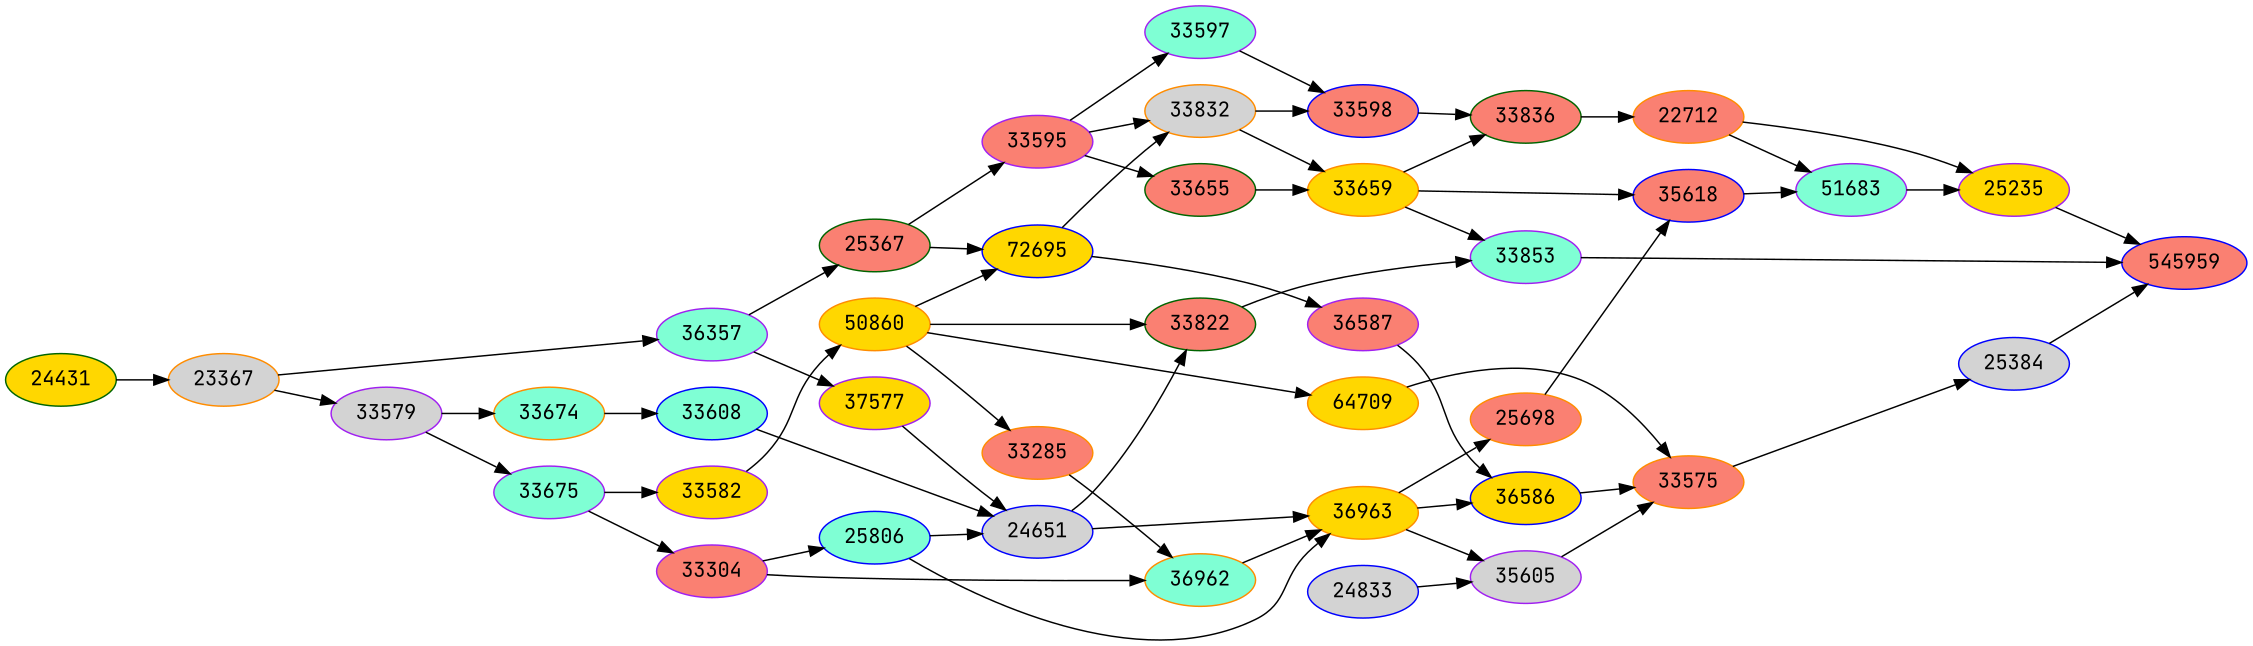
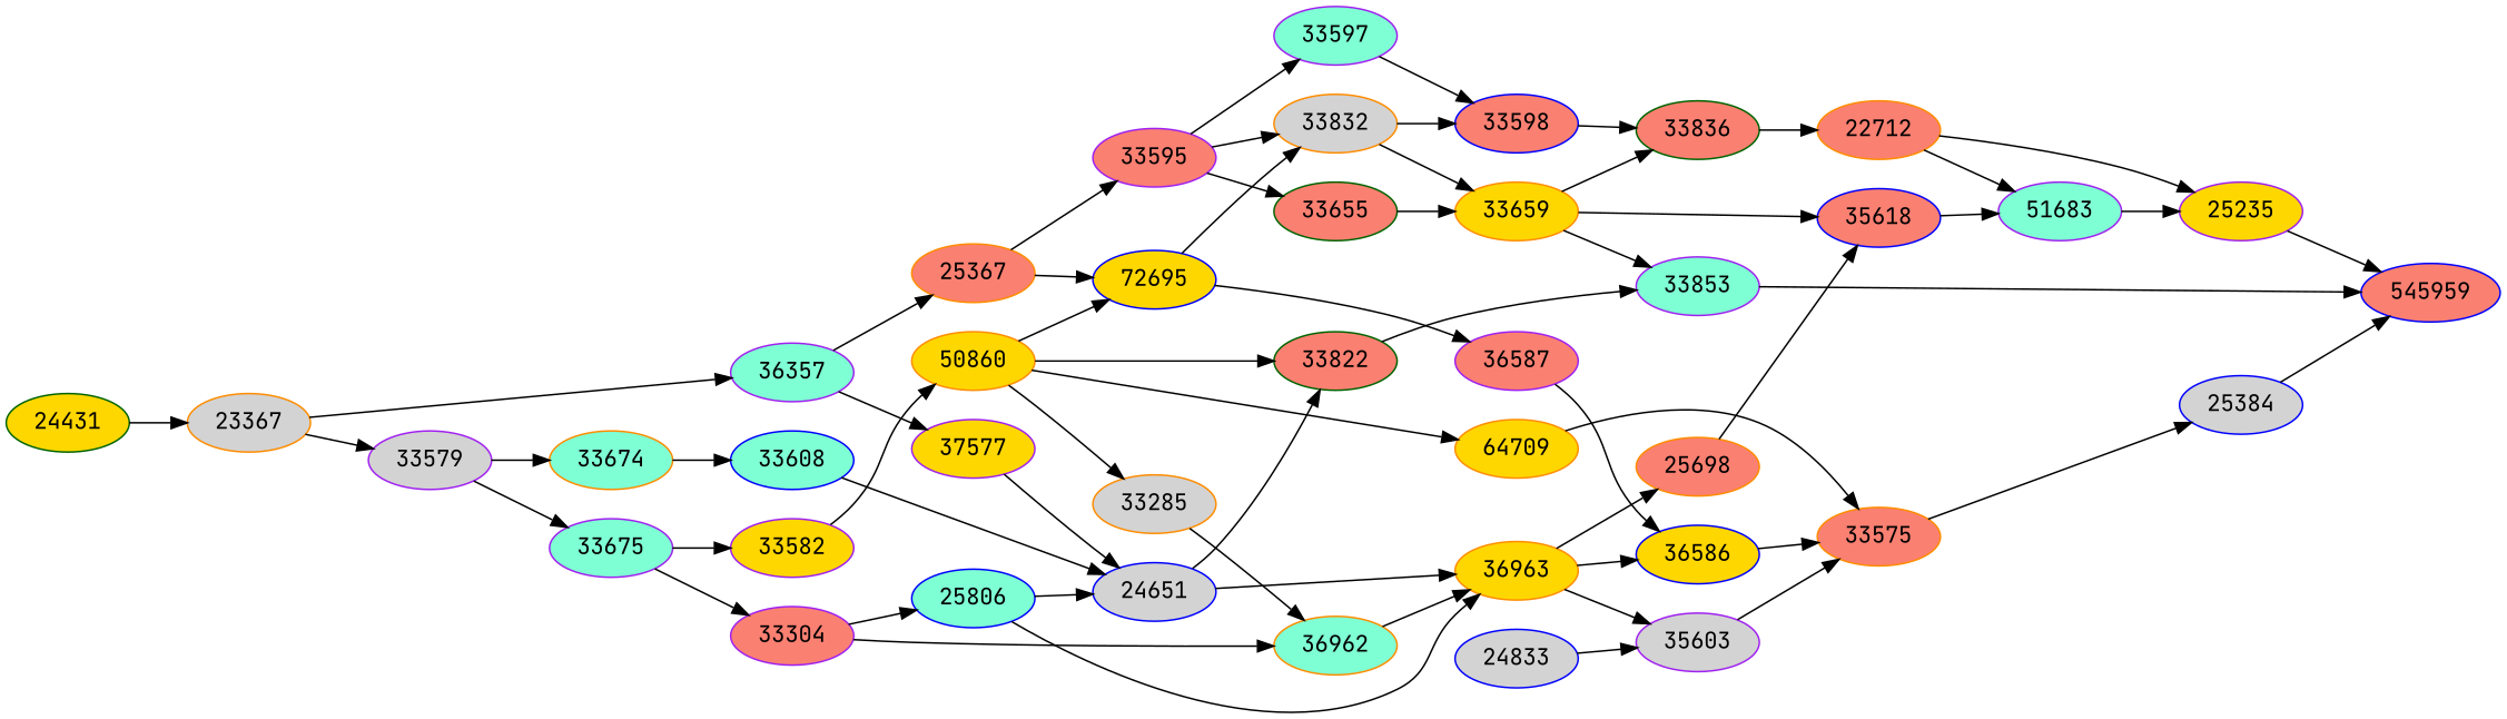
  strict digraph {
    fontname="JetBrains Mono"
    rankdir=LR
    node [color=purple fillcolor=salmon fontname="JetBrains Mono" style=filled]
    edge [fontname="JetBrains Mono"]
    n1 [color=blue label=545959]
    n2 [fillcolor=aquamarine label=33853]
    n3 [fillcolor=gold label=25235]
    n4 [color=blue fillcolor=lightgrey label=25384]
    n5 [color=darkorange fillcolor=gold label=33659]
    n6 [color=darkgreen label=33836]
    n7 [color=blue label=35618]
    n8 [color=darkorange label=22712]
    n9 [fillcolor=aquamarine label=51683]
    n10 [color=darkgreen label=33822]
    n11 [color=darkorange label=33575]
    n12 [color=darkgreen label=33655]
    n13 [color=darkorange fillcolor=lightgrey label=33832]
    n14 [color=blue label=33598]
    n15 [color=blue fillcolor=lightgrey label=24651]
    n16 [color=darkorange fillcolor=gold label=36963]
    n17 [color=blue fillcolor=lightgrey label=24833]
-   n18 [fillcolor=lightgrey label=35605]
+   n18 [fillcolor=lightgrey label=35603]
    n19 [color=darkorange fillcolor=gold label=50860]
    n20 [color=darkorange fillcolor=gold label=64709]
    n21 [color=blue fillcolor=gold label=72695]
-   n22 [color=darkorange label=33285]
+   n22 [color=darkorange fillcolor=lightgrey label=33285]
    n23 [label=36587]
    n24 [color=darkorange fillcolor=aquamarine label=36962]
    n25 [color=blue fillcolor=gold label=36586]
    n26 [label=33595]
    n27 [fillcolor=aquamarine label=33597]
    n28 [color=blue fillcolor=aquamarine label=25806]
    n29 [color=darkorange label=25698]
    n30 [color=blue fillcolor=aquamarine label=33608]
    n31 [fillcolor=gold label=37577]
    n32 [fillcolor=gold label=33582]
-   n33 [color=darkgreen label=25367]
+   n33 [color=darkorange label=25367]
    n34 [label=33304]
    n35 [color=darkorange fillcolor=aquamarine label=33674]
    n36 [fillcolor=aquamarine label=36357]
    n37 [fillcolor=aquamarine label=33675]
    n38 [fillcolor=lightgrey label=33579]
    n39 [color=darkorange fillcolor=lightgrey label=23367]
    n40 [color=darkgreen fillcolor=gold label=24431]
    n2 -> n1
    n3 -> n1
    n4 -> n1
    n5 -> n2
    n5 -> n6
    n5 -> n7
    n6 -> n8
    n7 -> n9
    n8 -> n3
    n8 -> n9
    n9 -> n3
    n10 -> n2
    n11 -> n4
    n12 -> n5
    n13 -> n5
    n13 -> n14
    n14 -> n6
    n15 -> n10
    n15 -> n16
    n16 -> n18
    n16 -> n25
    n16 -> n29
    n17 -> n18
    n18 -> n11
    n19 -> n10
    n19 -> n20
    n19 -> n21
    n19 -> n22
    n20 -> n11
    n21 -> n13
    n21 -> n23
    n22 -> n24
    n23 -> n25
    n24 -> n16
    n25 -> n11
    n26 -> n12
    n26 -> n13
    n26 -> n27
    n27 -> n14
    n28 -> n15
    n28 -> n16
    n29 -> n7
    n30 -> n15
    n31 -> n15
    n32 -> n19
    n33 -> n21
    n33 -> n26
    n34 -> n24
    n34 -> n28
    n35 -> n30
    n36 -> n31
    n36 -> n33
    n37 -> n32
    n37 -> n34
    n38 -> n35
    n38 -> n37
    n39 -> n36
    n39 -> n38
    n40 -> n39
  }
